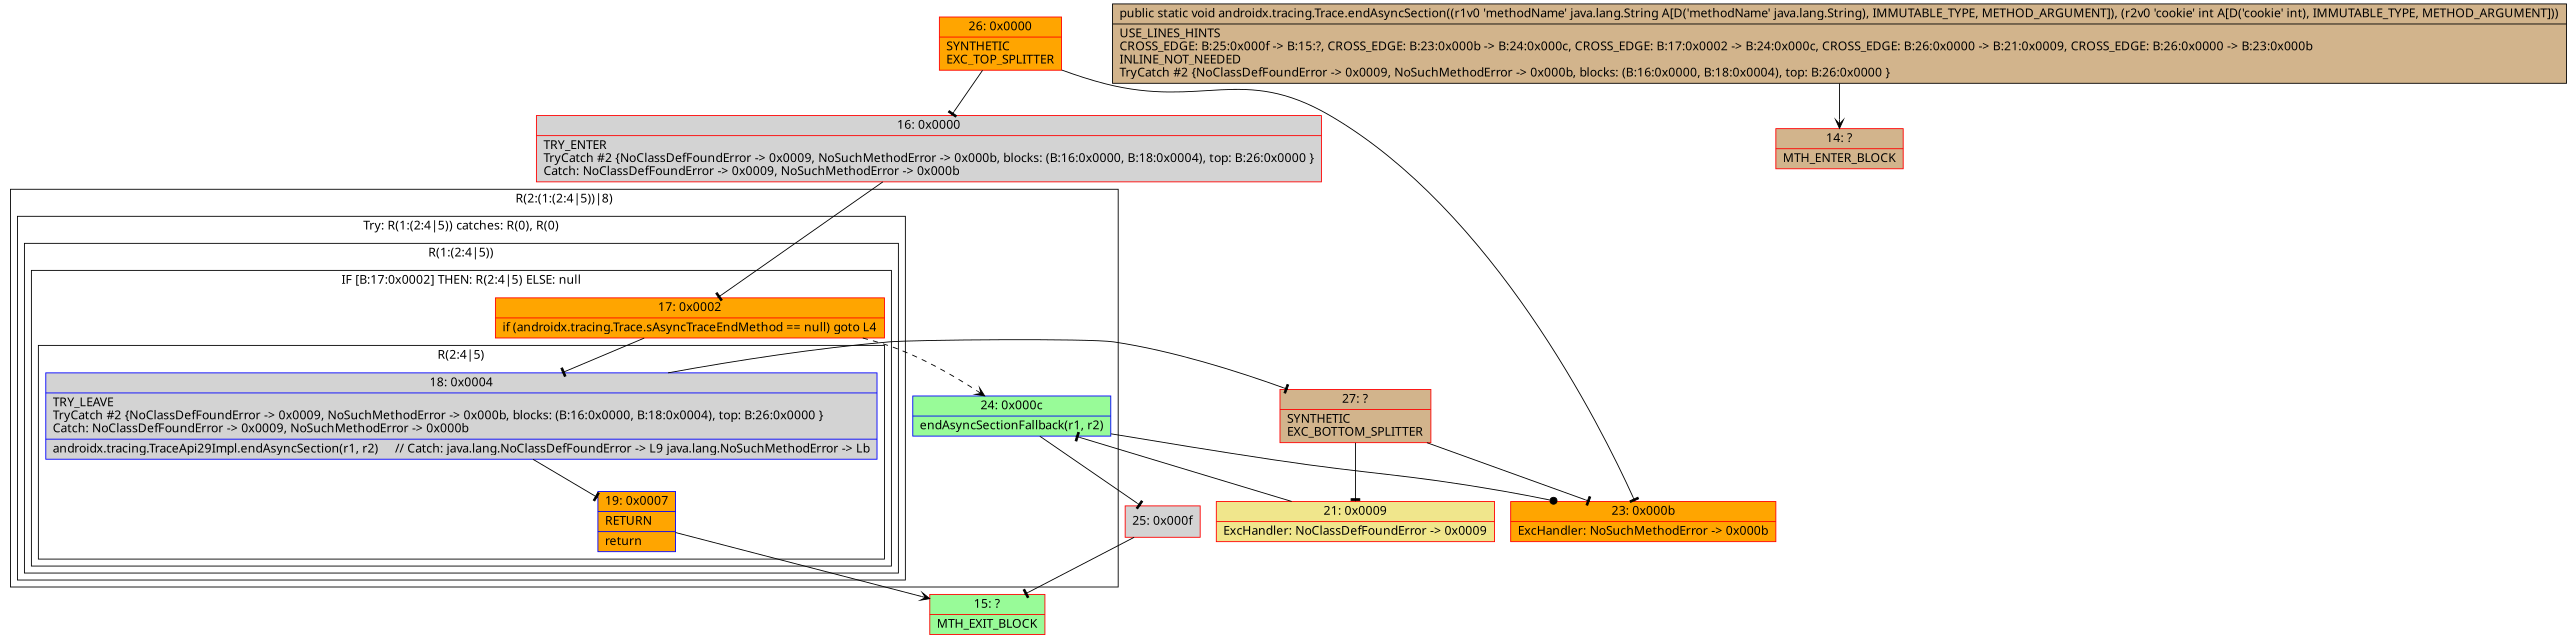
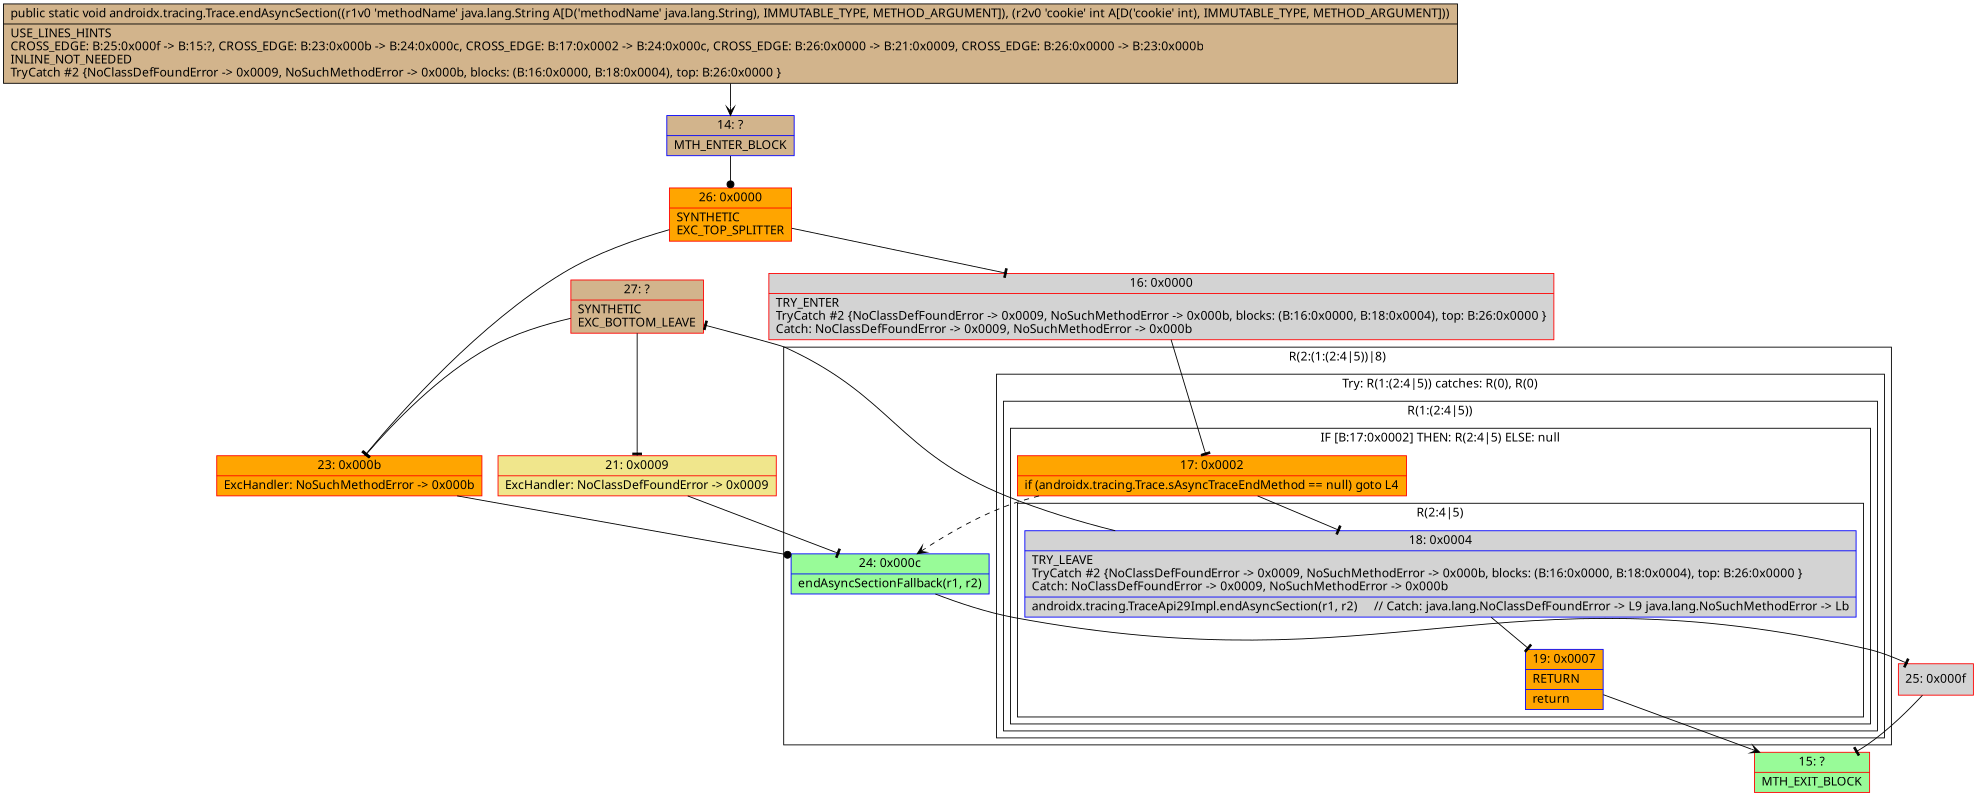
  digraph {
    fontname="Noto Sans"
    node [color=red fillcolor=orange fontname="Noto Sans" shape=record style=filled]
    edge [arrowhead=tee fontname="Noto Sans"]
    n1 [color=blue fillcolor=lightgrey label="{18\:\ 0x0004|TRY_LEAVE\lTryCatch #2 \{NoClassDefFoundError \-\> 0x0009, NoSuchMethodError \-\> 0x000b, blocks: (B:16:0x0000, B:18:0x0004), top: B:26:0x0000 \}\lCatch: NoClassDefFoundError \-\> 0x0009, NoSuchMethodError \-\> 0x000b\l|androidx.tracing.TraceApi29Impl.endAsyncSection(r1, r2)     \/\/ Catch: java.lang.NoClassDefFoundError \-\> L9 java.lang.NoSuchMethodError \-\> Lb\l}"]
    n2 [color=blue label="{19\:\ 0x0007|RETURN\l|return\l}"]
    n3 [label="{17\:\ 0x0002|if (androidx.tracing.Trace.sAsyncTraceEndMethod == null) goto L4\l}"]
    n4 [color=blue fillcolor=palegreen label="{24\:\ 0x000c|endAsyncSectionFallback(r1, r2)\l}"]
-   n5 [fillcolor=tan label="{27\:\ ?|SYNTHETIC\lEXC_BOTTOM_SPLITTER\l}"]
+   n5 [fillcolor=tan label="{27\:\ ?|SYNTHETIC\lEXC_BOTTOM_LEAVE\l}"]
    n6 [fillcolor=palegreen label="{15\:\ ?|MTH_EXIT_BLOCK\l}"]
    n7 [fillcolor=lightgrey label="{25\:\ 0x000f}"]
    n8 [fillcolor=khaki label="{21\:\ 0x0009|ExcHandler: NoClassDefFoundError \-\> 0x0009\l}"]
    n9 [label="{23\:\ 0x000b|ExcHandler: NoSuchMethodError \-\> 0x000b\l}"]
-   n10 [fillcolor=tan label="{14\:\ ?|MTH_ENTER_BLOCK\l}"]
+   n10 [color=blue fillcolor=tan label="{14\:\ ?|MTH_ENTER_BLOCK\l}"]
    n11 [label="{26\:\ 0x0000|SYNTHETIC\lEXC_TOP_SPLITTER\l}"]
    n12 [fillcolor=lightgrey label="{16\:\ 0x0000|TRY_ENTER\lTryCatch #2 \{NoClassDefFoundError \-\> 0x0009, NoSuchMethodError \-\> 0x000b, blocks: (B:16:0x0000, B:18:0x0004), top: B:26:0x0000 \}\lCatch: NoClassDefFoundError \-\> 0x0009, NoSuchMethodError \-\> 0x000b\l}"]
    n13 [fillcolor=tan label="{public static void androidx.tracing.Trace.endAsyncSection((r1v0 'methodName' java.lang.String A[D('methodName' java.lang.String), IMMUTABLE_TYPE, METHOD_ARGUMENT]), (r2v0 'cookie' int A[D('cookie' int), IMMUTABLE_TYPE, METHOD_ARGUMENT]))  | USE_LINES_HINTS\lCROSS_EDGE: B:25:0x000f \-\> B:15:?, CROSS_EDGE: B:23:0x000b \-\> B:24:0x000c, CROSS_EDGE: B:17:0x0002 \-\> B:24:0x000c, CROSS_EDGE: B:26:0x0000 \-\> B:21:0x0009, CROSS_EDGE: B:26:0x0000 \-\> B:23:0x000b\lINLINE_NOT_NEEDED\lTryCatch #2 \{NoClassDefFoundError \-\> 0x0009, NoSuchMethodError \-\> 0x000b, blocks: (B:16:0x0000, B:18:0x0004), top: B:26:0x0000 \}\l}" color=""]
    subgraph cluster_1 {
      label="R(2:(1:(2:4|5))|8)"
      n4
      subgraph cluster_2 {
        label="Try: R(1:(2:4|5)) catches: R(0), R(0)"
        subgraph cluster_3 {
          label="R(1:(2:4|5))"
          subgraph cluster_4 {
            label="IF [B:17:0x0002] THEN: R(2:4|5) ELSE: null"
            n3
            subgraph cluster_5 {
              label="R(2:4|5)"
              n1
              n2
            }
          }
        }
        subgraph cluster_6 {
          label="R(0) | ExcHandler: NoClassDefFoundError \-\> 0x0009\l"
        }
        subgraph cluster_7 {
          label="R(0) | ExcHandler: NoSuchMethodError \-\> 0x000b\l"
        }
      }
    }
    subgraph cluster_8 {
      label="R(0) | ExcHandler: NoClassDefFoundError \-\> 0x0009\l"
    }
    subgraph cluster_9 {
      label="R(0) | ExcHandler: NoSuchMethodError \-\> 0x000b\l"
    }
    n1 -> n2
    n1 -> n5
    n2 -> n6 [arrowhead=vee]
    n3 -> n1
    n3 -> n4 [arrowhead=vee style=dashed]
    n4 -> n7
    n5 -> n8
    n5 -> n9
    n7 -> n6
    n8 -> n4
-   n4 -> n9 [arrowhead=dot]
+   n9 -> n4 [arrowhead=dot]
+   n10 -> n11 [arrowhead=dot]
    n11 -> n9
    n11 -> n12
    n12 -> n3
    n13 -> n10 [arrowhead=vee]
  }
